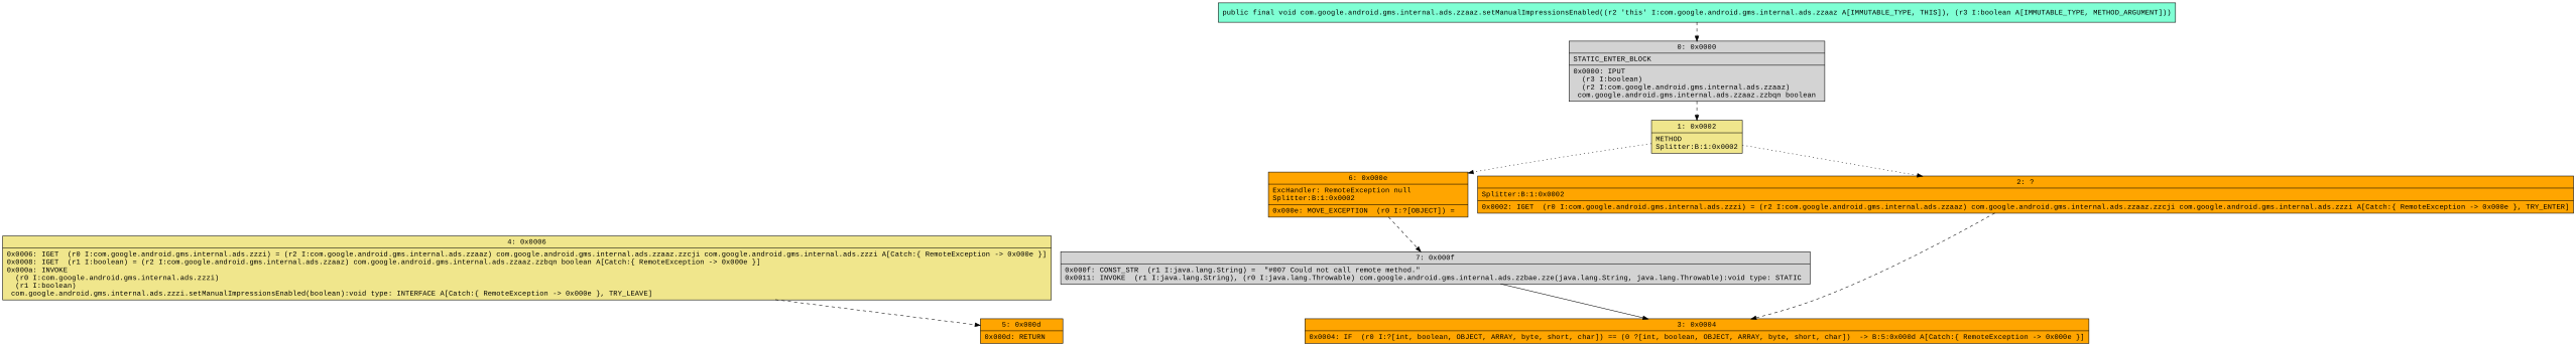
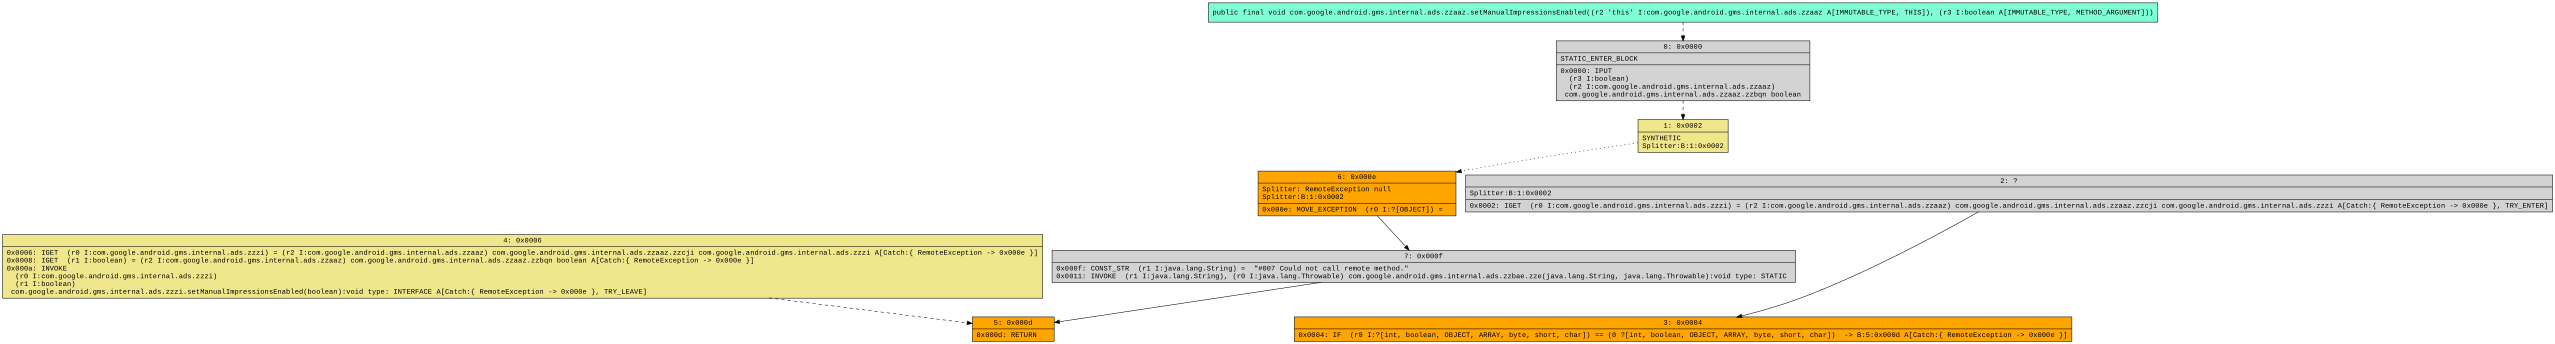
  digraph {
    fontname="Liberation Mono"
    node [fillcolor=orange fontname="Liberation Mono" shape=record style=filled]
    edge [fontname="Liberation Mono" style=dashed]
    n1 [fillcolor=lightgrey label="{0\:\ 0x0000|STATIC_ENTER_BLOCK\l|0x0000: IPUT  \l  (r3 I:boolean)\l  (r2 I:com.google.android.gms.internal.ads.zzaaz)\l com.google.android.gms.internal.ads.zzaaz.zzbqn boolean \l}"]
-   n2 [fillcolor=khaki label="{1\:\ 0x0002|METHOD\lSplitter:B:1:0x0002\l}"]
-   n3 [label="{2\:\ ?|Splitter:B:1:0x0002\l|0x0002: IGET  (r0 I:com.google.android.gms.internal.ads.zzzi) = (r2 I:com.google.android.gms.internal.ads.zzaaz) com.google.android.gms.internal.ads.zzaaz.zzcji com.google.android.gms.internal.ads.zzzi A[Catch:\{ RemoteException \-\> 0x000e \}, TRY_ENTER]\l}"]
-   n4 [label="{6\:\ 0x000e|ExcHandler: RemoteException null\lSplitter:B:1:0x0002\l|0x000e: MOVE_EXCEPTION  (r0 I:?[OBJECT]) =  \l}"]
+   n2 [fillcolor=khaki label="{1\:\ 0x0002|SYNTHETIC\lSplitter:B:1:0x0002\l}"]
+   n3 [fillcolor=lightgrey label="{2\:\ ?|Splitter:B:1:0x0002\l|0x0002: IGET  (r0 I:com.google.android.gms.internal.ads.zzzi) = (r2 I:com.google.android.gms.internal.ads.zzaaz) com.google.android.gms.internal.ads.zzaaz.zzcji com.google.android.gms.internal.ads.zzzi A[Catch:\{ RemoteException \-\> 0x000e \}, TRY_ENTER]\l}"]
+   n4 [label="{6\:\ 0x000e|Splitter: RemoteException null\lSplitter:B:1:0x0002\l|0x000e: MOVE_EXCEPTION  (r0 I:?[OBJECT]) =  \l}"]
    n5 [label="{3\:\ 0x0004|0x0004: IF  (r0 I:?[int, boolean, OBJECT, ARRAY, byte, short, char]) == (0 ?[int, boolean, OBJECT, ARRAY, byte, short, char])  \-\> B:5:0x000d A[Catch:\{ RemoteException \-\> 0x000e \}]\l}"]
    n6 [fillcolor=lightgrey label="{7\:\ 0x000f|0x000f: CONST_STR  (r1 I:java.lang.String) =  \"#007 Could not call remote method.\" \l0x0011: INVOKE  (r1 I:java.lang.String), (r0 I:java.lang.Throwable) com.google.android.gms.internal.ads.zzbae.zze(java.lang.String, java.lang.Throwable):void type: STATIC \l}"]
    n7 [fillcolor=khaki label="{4\:\ 0x0006|0x0006: IGET  (r0 I:com.google.android.gms.internal.ads.zzzi) = (r2 I:com.google.android.gms.internal.ads.zzaaz) com.google.android.gms.internal.ads.zzaaz.zzcji com.google.android.gms.internal.ads.zzzi A[Catch:\{ RemoteException \-\> 0x000e \}]\l0x0008: IGET  (r1 I:boolean) = (r2 I:com.google.android.gms.internal.ads.zzaaz) com.google.android.gms.internal.ads.zzaaz.zzbqn boolean A[Catch:\{ RemoteException \-\> 0x000e \}]\l0x000a: INVOKE  \l  (r0 I:com.google.android.gms.internal.ads.zzzi)\l  (r1 I:boolean)\l com.google.android.gms.internal.ads.zzzi.setManualImpressionsEnabled(boolean):void type: INTERFACE A[Catch:\{ RemoteException \-\> 0x000e \}, TRY_LEAVE]\l}"]
    n8 [label="{5\:\ 0x000d|0x000d: RETURN   \l}"]
    n9 [fillcolor=aquamarine label="{public final void com.google.android.gms.internal.ads.zzaaz.setManualImpressionsEnabled((r2 'this' I:com.google.android.gms.internal.ads.zzaaz A[IMMUTABLE_TYPE, THIS]), (r3 I:boolean A[IMMUTABLE_TYPE, METHOD_ARGUMENT])) }"]
    n1 -> n2
-   n2 -> n3 [style=dotted]
    n2 -> n4 [style=dotted]
-   n3 -> n5
-   n4 -> n6
-   n6 -> n5 [style=solid]
+   n3 -> n5 [style=solid]
+   n4 -> n6 [style=solid]
+   n6 -> n8 [style=solid]
    n7 -> n8
    n9 -> n1
  }
